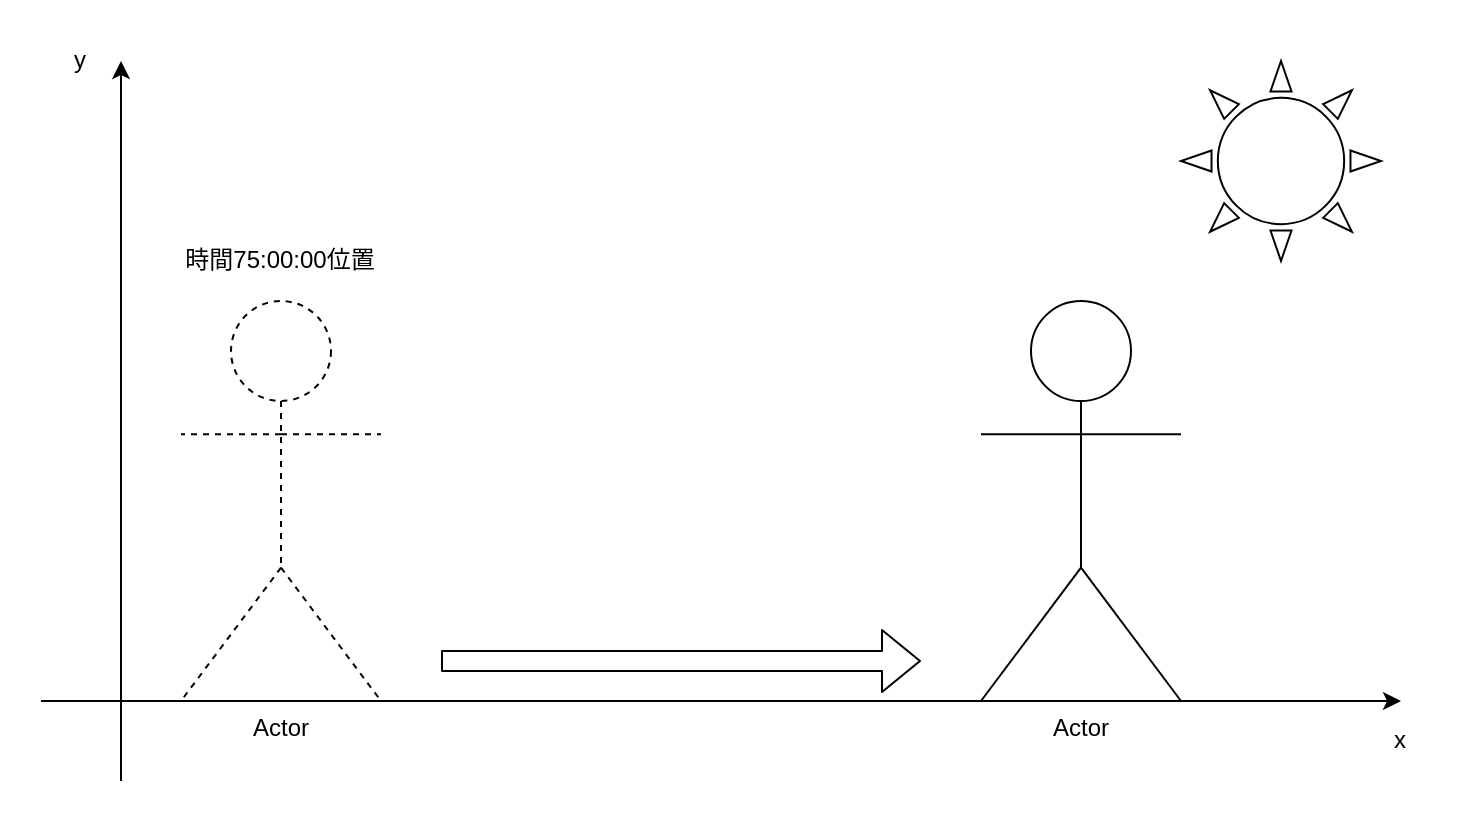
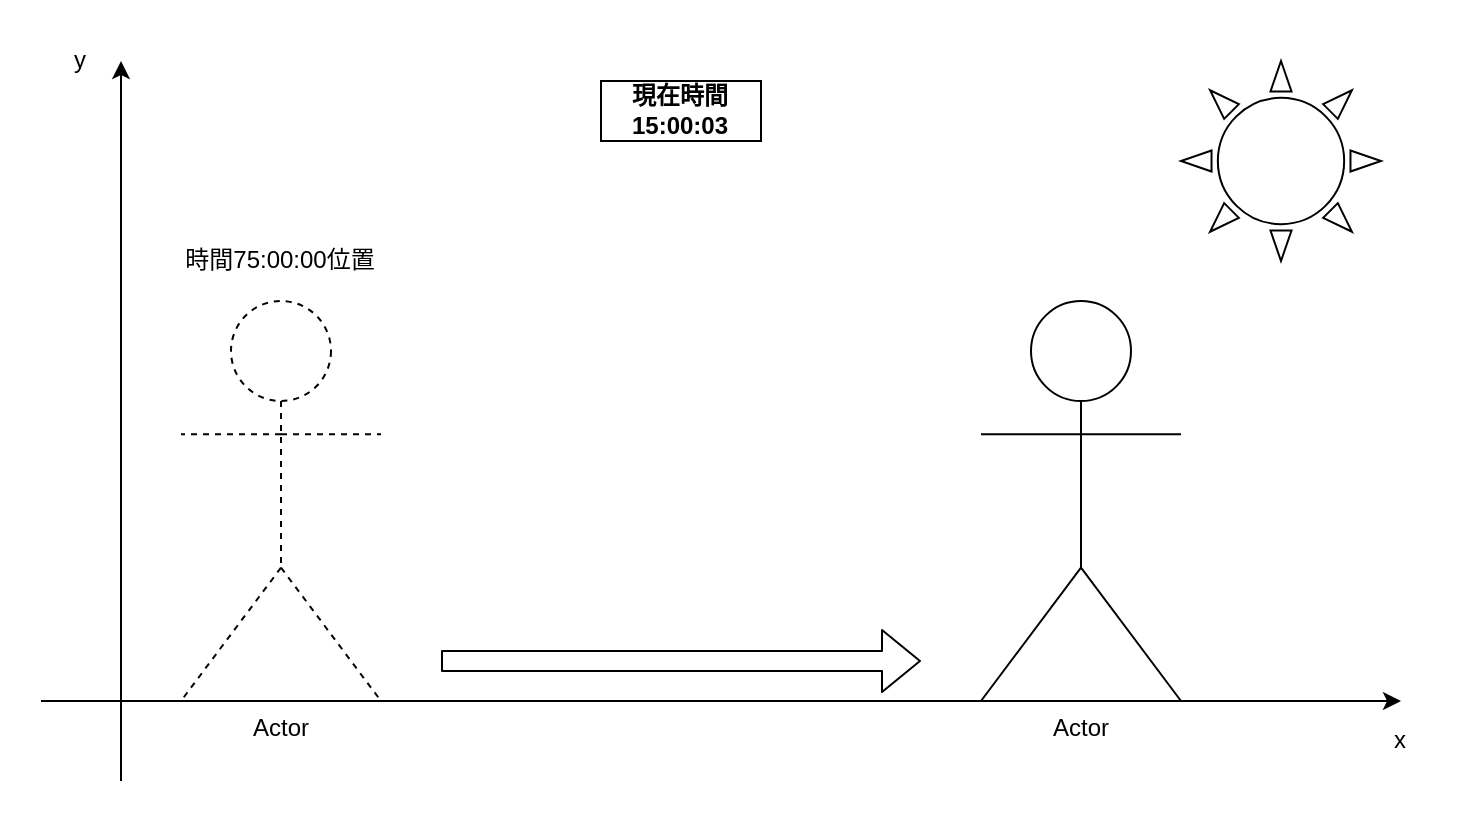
  <mxCell id="0" />
  <mxCell id="1" parent="0" />
  <mxCell id="2" value="" style="endArrow=classic;html=1;" parent="1" edge="1"><mxGeometry width="50" height="50" relative="1" as="geometry"><mxPoint x="60" y="390" as="sourcePoint" /><mxPoint x="60" y="30" as="targetPoint" /></mxGeometry></mxCell>
  <mxCell id="3" value="" style="endArrow=classic;html=1;" parent="1" edge="1"><mxGeometry width="50" height="50" relative="1" as="geometry"><mxPoint x="20" y="350" as="sourcePoint" /><mxPoint x="700" y="350" as="targetPoint" /></mxGeometry></mxCell>
  <mxCell id="4" value="Actor" style="shape=umlActor;verticalLabelPosition=bottom;verticalAlign=top;html=1;outlineConnect=0;dashed=1;" parent="1" vertex="1"><mxGeometry x="90" y="150" width="100" height="200" as="geometry" /></mxCell>
  <mxCell id="5" value="Actor" style="shape=umlActor;verticalLabelPosition=bottom;verticalAlign=top;html=1;outlineConnect=0;" parent="1" vertex="1"><mxGeometry x="490" y="150" width="100" height="200" as="geometry" /></mxCell>
  <mxCell id="6" value="y" style="text;html=1;strokeColor=none;fillColor=none;align=center;verticalAlign=middle;whiteSpace=wrap;rounded=0;" parent="1" vertex="1"><mxGeometry x="20" y="20" width="40" height="20" as="geometry" /></mxCell>
  <mxCell id="7" value="x" style="text;html=1;strokeColor=none;fillColor=none;align=center;verticalAlign=middle;whiteSpace=wrap;rounded=0;" parent="1" vertex="1"><mxGeometry x="680" y="360" width="40" height="20" as="geometry" /></mxCell>
  <mxCell id="8" value="" style="shape=flexArrow;endArrow=classic;html=1;" parent="1" edge="1"><mxGeometry width="50" height="50" relative="1" as="geometry"><mxPoint x="220" y="330" as="sourcePoint" /><mxPoint x="460" y="330" as="targetPoint" /></mxGeometry></mxCell>
  <mxCell id="9" value="" style="verticalLabelPosition=bottom;verticalAlign=top;html=1;shape=mxgraph.basic.sun;" parent="1" vertex="1"><mxGeometry x="590" y="30" width="100" height="100" as="geometry" /></mxCell>
  <mxCell id="10" value="時間75:00:00位置" style="text;html=1;strokeColor=none;fillColor=none;align=center;verticalAlign=middle;whiteSpace=wrap;rounded=0;" parent="1" vertex="1"><mxGeometry x="90" y="120" width="100" height="20" as="geometry" /></mxCell>
+ <mxCell id="11" value="&lt;b&gt;現在時間&lt;br&gt;15:00:03&lt;/b&gt;" style="text;html=1;fillColor=none;align=center;verticalAlign=middle;whiteSpace=wrap;rounded=0;glass=0;sketch=0;shadow=0;strokeColor=#000000;" parent="1" vertex="1"><mxGeometry x="300" y="40" width="80" height="30" as="geometry" /></mxCell>
